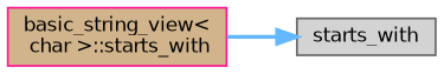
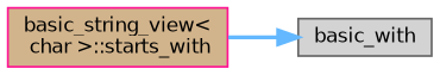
  digraph {
    rankdir=RL
    node [fontname=Helvetica fontsize=10 shape=box style=filled]
-   n1 [color=gray40 fillcolor=lightgrey fontcolor=black height=0.2 label=starts_with width=0.4]
+   n1 [color=gray40 fillcolor=lightgrey fontcolor=black height=0.2 label=basic_with width=0.4]
    n2 [color=deeppink fillcolor=tan height=0.2 label="basic_string_view\<\l char \>::starts_with" width=0.4]
    n1 -> n2 [color=steelblue1 dir=back fontname=Helvetica fontsize=10 labelfontname=Helvetica labelfontsize=10 style=bold]
  }
